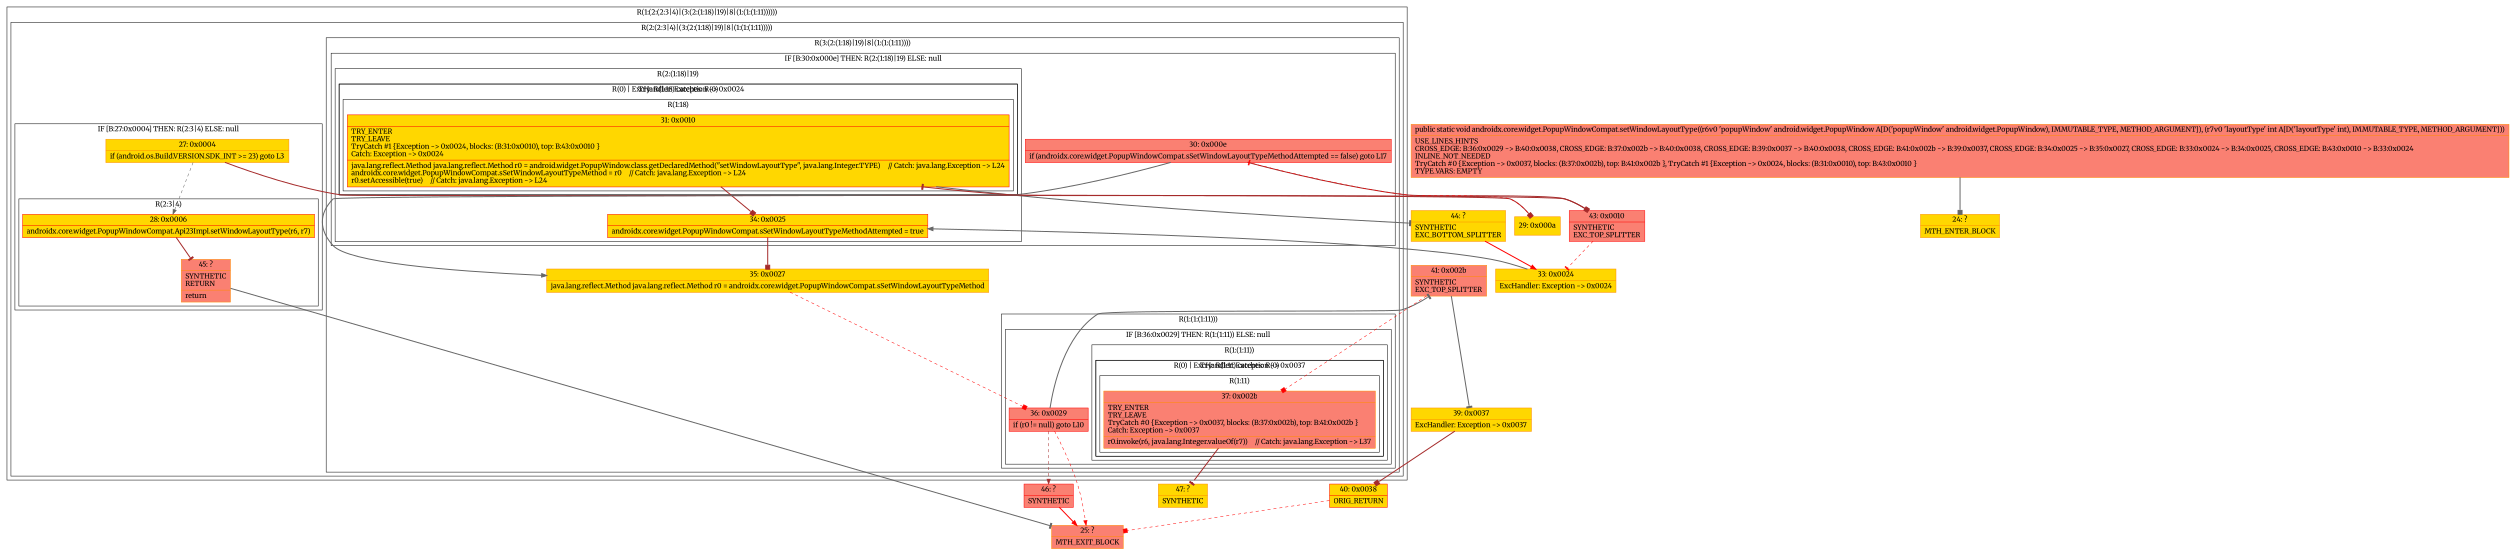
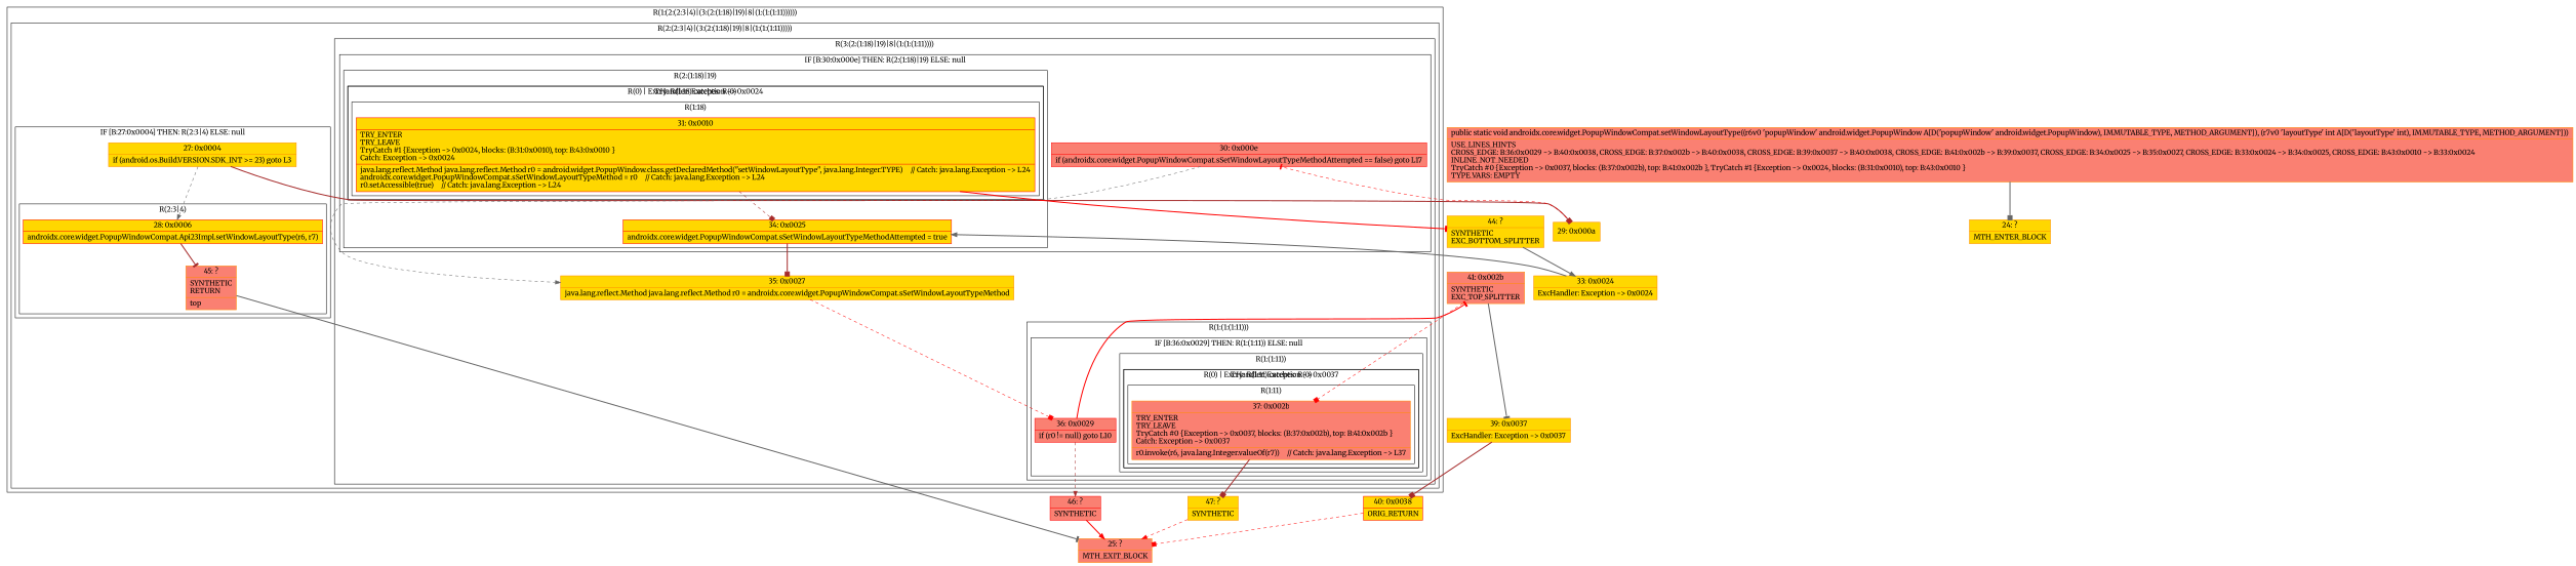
  digraph {
    fontname=Merriweather
    node [color=darkorange fillcolor=gold fontname=Merriweather shape=record style=filled]
    edge [arrowhead=box color=brown fontname=Merriweather style=bold]
    n1 [color=red label="{28\:\ 0x0006|androidx.core.widget.PopupWindowCompat.Api23Impl.setWindowLayoutType(r6, r7)\l}"]
-   n2 [fillcolor=salmon label="{45\:\ ?|SYNTHETIC\lRETURN\l|return\l}"]
+   n2 [fillcolor=salmon label="{45\:\ ?|SYNTHETIC\lRETURN\l|top\l}"]
    n3 [label="{27\:\ 0x0004|if (android.os.Build.VERSION.SDK_INT \>= 23) goto L3\l}"]
    n4 [color=red label="{31\:\ 0x0010|TRY_ENTER\lTRY_LEAVE\lTryCatch #1 \{Exception \-\> 0x0024, blocks: (B:31:0x0010), top: B:43:0x0010 \}\lCatch: Exception \-\> 0x0024\l|java.lang.reflect.Method java.lang.reflect.Method r0 = android.widget.PopupWindow.class.getDeclaredMethod(\"setWindowLayoutType\", java.lang.Integer.TYPE)     \/\/ Catch: java.lang.Exception \-\> L24\landroidx.core.widget.PopupWindowCompat.sSetWindowLayoutTypeMethod = r0     \/\/ Catch: java.lang.Exception \-\> L24\lr0.setAccessible(true)     \/\/ Catch: java.lang.Exception \-\> L24\l}"]
    n5 [color=red label="{34\:\ 0x0025|androidx.core.widget.PopupWindowCompat.sSetWindowLayoutTypeMethodAttempted = true\l}"]
    n6 [color=red fillcolor=salmon label="{30\:\ 0x000e|if (androidx.core.widget.PopupWindowCompat.sSetWindowLayoutTypeMethodAttempted == false) goto L17\l}"]
    n7 [fillcolor=salmon label="{37\:\ 0x002b|TRY_ENTER\lTRY_LEAVE\lTryCatch #0 \{Exception \-\> 0x0037, blocks: (B:37:0x002b), top: B:41:0x002b \}\lCatch: Exception \-\> 0x0037\l|r0.invoke(r6, java.lang.Integer.valueOf(r7))     \/\/ Catch: java.lang.Exception \-\> L37\l}"]
    n8 [color=red fillcolor=salmon label="{36\:\ 0x0029|if (r0 != null) goto L10\l}"]
    n9 [label="{35\:\ 0x0027|java.lang.reflect.Method java.lang.reflect.Method r0 = androidx.core.widget.PopupWindowCompat.sSetWindowLayoutTypeMethod\l}"]
    n10 [fillcolor=salmon label="{25\:\ ?|MTH_EXIT_BLOCK\l}"]
    n11 [label="{29\:\ 0x000a}"]
    n12 [label="{44\:\ ?|SYNTHETIC\lEXC_BOTTOM_SPLITTER\l}"]
-   n13 [color=red fillcolor=salmon label="{43\:\ 0x0010|SYNTHETIC\lEXC_TOP_SPLITTER\l}"]
    n14 [label="{47\:\ ?|SYNTHETIC\l}"]
    n15 [fillcolor=salmon label="{41\:\ 0x002b|SYNTHETIC\lEXC_TOP_SPLITTER\l}"]
    n16 [color=red fillcolor=salmon label="{46\:\ ?|SYNTHETIC\l}"]
    n17 [label="{33\:\ 0x0024|ExcHandler: Exception \-\> 0x0024\l}"]
    n18 [label="{39\:\ 0x0037|ExcHandler: Exception \-\> 0x0037\l}"]
    n19 [label="{24\:\ ?|MTH_ENTER_BLOCK\l}"]
    n20 [color=red label="{40\:\ 0x0038|ORIG_RETURN\l}"]
    n21 [fillcolor=salmon label="{public static void androidx.core.widget.PopupWindowCompat.setWindowLayoutType((r6v0 'popupWindow' android.widget.PopupWindow A[D('popupWindow' android.widget.PopupWindow), IMMUTABLE_TYPE, METHOD_ARGUMENT]), (r7v0 'layoutType' int A[D('layoutType' int), IMMUTABLE_TYPE, METHOD_ARGUMENT]))  | USE_LINES_HINTS\lCROSS_EDGE: B:36:0x0029 \-\> B:40:0x0038, CROSS_EDGE: B:37:0x002b \-\> B:40:0x0038, CROSS_EDGE: B:39:0x0037 \-\> B:40:0x0038, CROSS_EDGE: B:41:0x002b \-\> B:39:0x0037, CROSS_EDGE: B:34:0x0025 \-\> B:35:0x0027, CROSS_EDGE: B:33:0x0024 \-\> B:34:0x0025, CROSS_EDGE: B:43:0x0010 \-\> B:33:0x0024\lINLINE_NOT_NEEDED\lTryCatch #0 \{Exception \-\> 0x0037, blocks: (B:37:0x002b), top: B:41:0x002b \}, TryCatch #1 \{Exception \-\> 0x0024, blocks: (B:31:0x0010), top: B:43:0x0010 \}\lTYPE_VARS: EMPTY\l}"]
    subgraph cluster_1 {
      label="R(1:(2:(2:3|4)|(3:(2:(1:18)|19)|8|(1:(1:(1:11))))))"
      subgraph cluster_2 {
        label="R(2:(2:3|4)|(3:(2:(1:18)|19)|8|(1:(1:(1:11)))))"
        subgraph cluster_3 {
          label="IF [B:27:0x0004] THEN: R(2:3|4) ELSE: null"
          n3
          subgraph cluster_4 {
            label="R(2:3|4)"
            n1
            n2
          }
        }
        subgraph cluster_5 {
          label="R(3:(2:(1:18)|19)|8|(1:(1:(1:11))))"
          n9
          subgraph cluster_6 {
            label="IF [B:30:0x000e] THEN: R(2:(1:18)|19) ELSE: null"
            n6
            subgraph cluster_7 {
              label="R(2:(1:18)|19)"
              n5
              subgraph cluster_8 {
                label="Try: R(1:18) catches: R(0)"
                subgraph cluster_9 {
                  label="R(1:18)"
                  n4
                }
                subgraph cluster_10 {
                  label="R(0) | ExcHandler: Exception \-\> 0x0024\l"
                }
              }
            }
          }
          subgraph cluster_11 {
            label="R(1:(1:(1:11)))"
            subgraph cluster_12 {
              label="IF [B:36:0x0029] THEN: R(1:(1:11)) ELSE: null"
              n8
              subgraph cluster_13 {
                label="R(1:(1:11))"
                subgraph cluster_14 {
                  label="Try: R(1:11) catches: R(0)"
                  subgraph cluster_15 {
                    label="R(1:11)"
                    n7
                  }
                  subgraph cluster_16 {
                    label="R(0) | ExcHandler: Exception \-\> 0x0037\l"
                  }
                }
              }
            }
          }
        }
      }
    }
    subgraph cluster_17 {
      label="R(0) | ExcHandler: Exception \-\> 0x0024\l"
    }
    subgraph cluster_18 {
      label="R(0) | ExcHandler: Exception \-\> 0x0037\l"
    }
    n1 -> n2 [arrowhead=tee]
    n2 -> n10 [arrowhead=tee color=gray40]
    n3 -> n1 [arrowhead=normal color=gray40 style=dashed]
    n3 -> n11
-   n4 -> n5
-   n4 -> n12 [arrowhead=tee color=gray40]
+   n4 -> n5 [style=dashed]
+   n4 -> n12 [arrowhead=tee color=red]
    n5 -> n9
-   n6 -> n9 [arrowhead=normal color=gray40]
-   n6 -> n13
-   n7 -> n14 [arrowhead=tee]
-   n8 -> n15 [arrowhead=tee color=gray40]
+   n6 -> n9 [arrowhead=normal color=gray40 style=dashed]
+   n7 -> n14
+   n8 -> n15 [arrowhead=tee color=red]
    n8 -> n16 [arrowhead=normal style=dashed]
    n9 -> n8 [color=red style=dashed]
    n11 -> n6 [arrowhead=tee color=red style=dashed]
-   n12 -> n17 [arrowhead=normal color=red]
-   n13 -> n4 [arrowhead=tee]
-   n13 -> n17 [arrowhead=tee color=red style=dashed]
-   n8 -> n10 [arrowhead=normal color=red style=dashed]
+   n12 -> n17 [arrowhead=normal color=gray40]
+   n14 -> n10 [arrowhead=normal color=red style=dashed]
    n15 -> n7 [color=red style=dashed]
    n15 -> n18 [arrowhead=tee color=gray40]
    n16 -> n10 [arrowhead=normal color=red]
    n17 -> n5 [arrowhead=normal color=gray40]
    n18 -> n20
    n20 -> n10 [color=red style=dashed]
    n21 -> n19 [color=gray40]
  }
